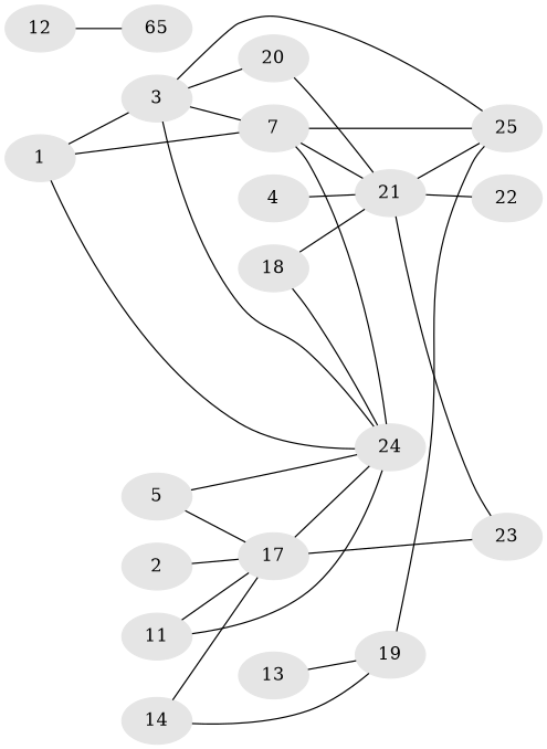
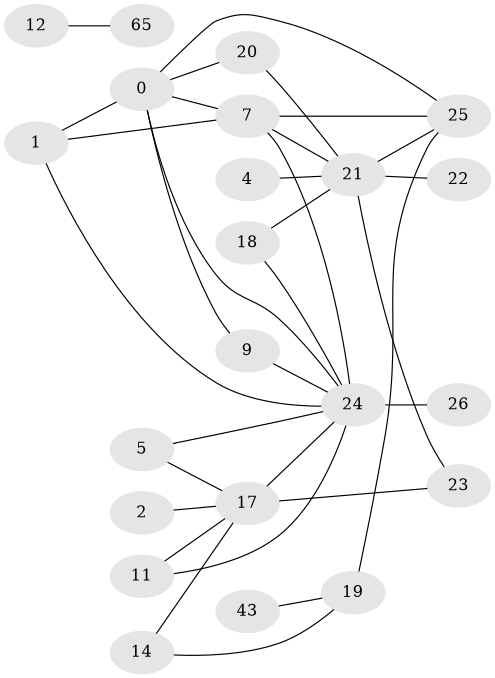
  graph {
    rankdir=LR
    node [color=gray90 style=filled]
    edge [weight=1.0]
    1
-   3
+   3 [label=0]
    7
    24
+   9
    20
    25
    21
+   26
    2
    17
    23
    4
    22
    5
    11
    n17 [label=65]
    12
-   13
+   13 [label=43]
    19
    14
    18
    1 -- 3
    1 -- 7
    1 -- 24
    3 -- 7
    3 -- 24
+   3 -- 9
    3 -- 20 [weight=2.0]
    3 -- 25
    7 -- 24
    7 -- 25 [weight=2.0]
    7 -- 21
+   24 -- 26
+   9 -- 24
    20 -- 21 [weight=2.0]
    21 -- 25
    21 -- 23
    21 -- 22
    2 -- 17
    17 -- 24 [weight=2.0]
    17 -- 23
    4 -- 21
    5 -- 24
    5 -- 17
    11 -- 24
    11 -- 17 [weight=2.0]
    12 -- n17
    13 -- 19
    19 -- 25 [weight=2.0]
    14 -- 17
    14 -- 19
    18 -- 24
    18 -- 21
  }
